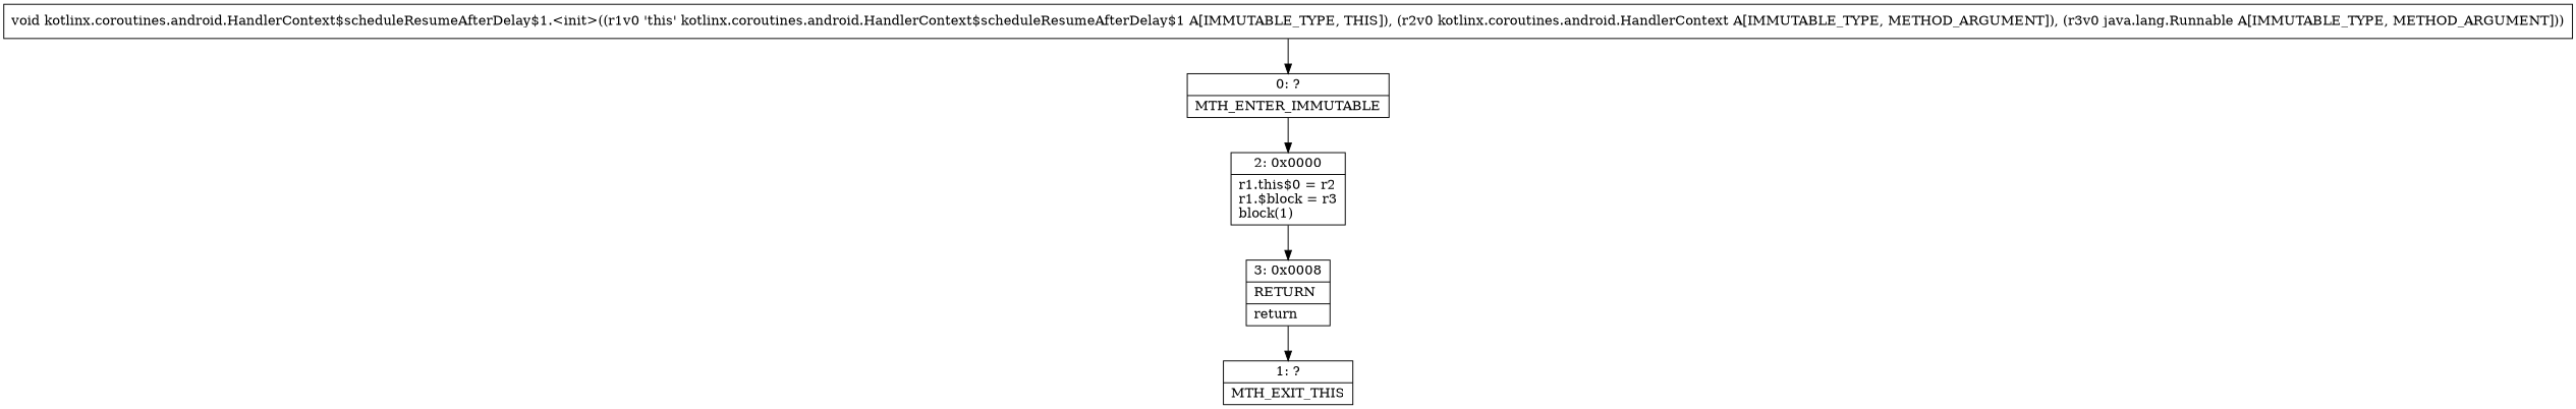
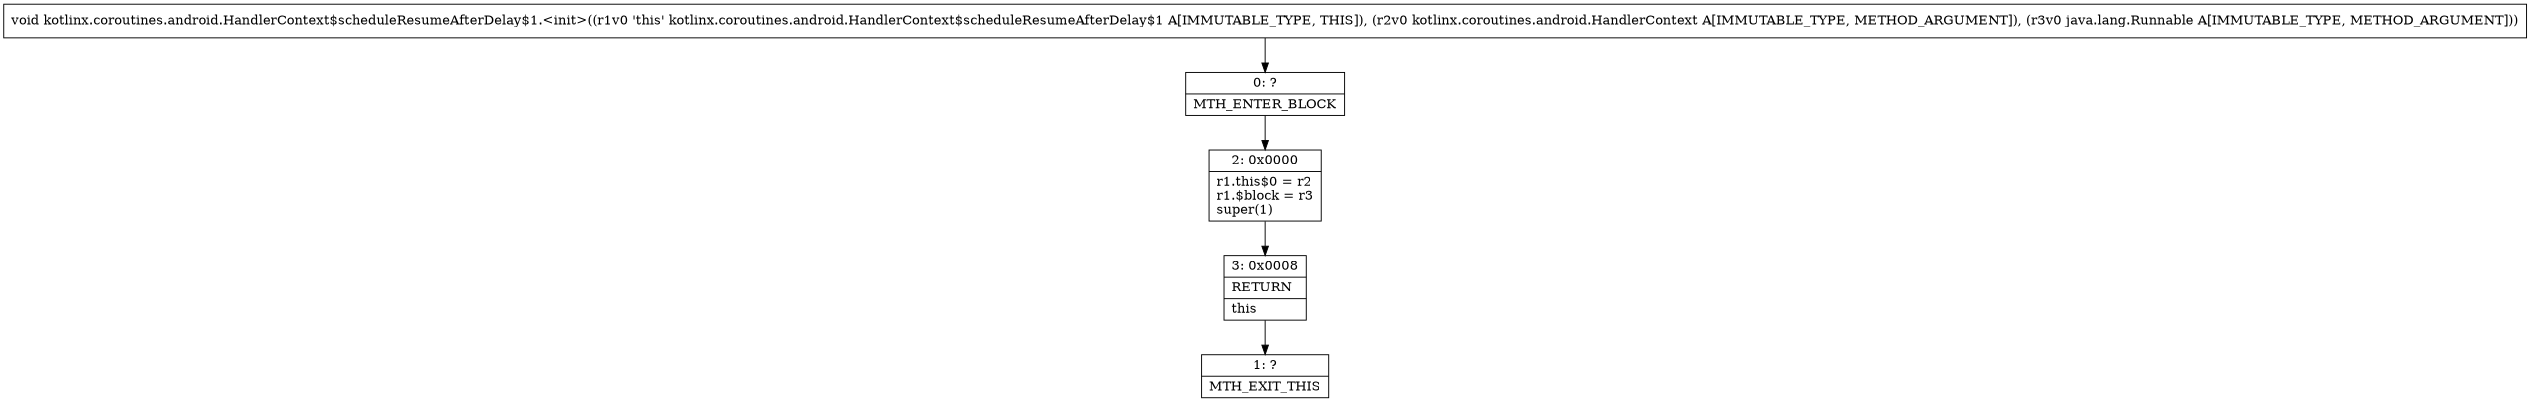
  digraph {
    node [shape=record]
-   n1 [label="{0\:\ ?|MTH_ENTER_IMMUTABLE\l}"]
-   n2 [label="{2\:\ 0x0000|r1.this$0 = r2\lr1.$block = r3\lblock(1)\l}"]
-   n3 [label="{3\:\ 0x0008|RETURN\l|return\l}"]
+   n1 [label="{0\:\ ?|MTH_ENTER_BLOCK\l}"]
+   n2 [label="{2\:\ 0x0000|r1.this$0 = r2\lr1.$block = r3\lsuper(1)\l}"]
+   n3 [label="{3\:\ 0x0008|RETURN\l|this\l}"]
    n4 [label="{1\:\ ?|MTH_EXIT_THIS\l}"]
    n5 [label="{void kotlinx.coroutines.android.HandlerContext$scheduleResumeAfterDelay$1.\<init\>((r1v0 'this' kotlinx.coroutines.android.HandlerContext$scheduleResumeAfterDelay$1 A[IMMUTABLE_TYPE, THIS]), (r2v0 kotlinx.coroutines.android.HandlerContext A[IMMUTABLE_TYPE, METHOD_ARGUMENT]), (r3v0 java.lang.Runnable A[IMMUTABLE_TYPE, METHOD_ARGUMENT])) }"]
    n1 -> n2
    n2 -> n3
    n3 -> n4
    n5 -> n1
  }
